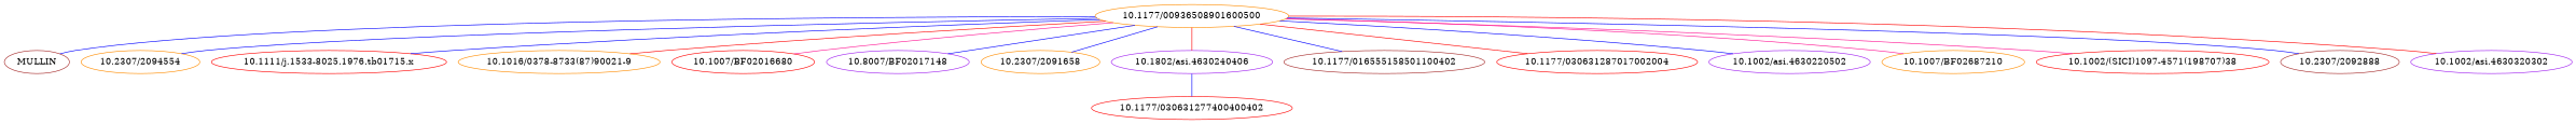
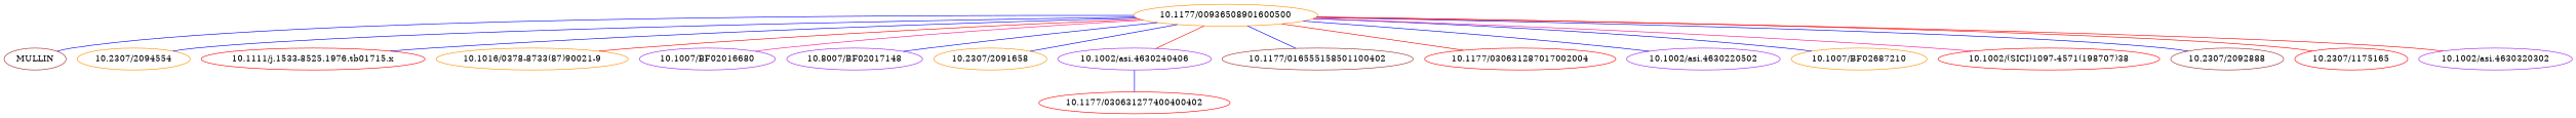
  strict graph {
    node [color=darkorange]
    edge [color=blue]
    MULLIN [color=brown]
    "10.1177/00936508901600500"
    "10.2307/2094554"
-   "10.1111/j.1533-8525.1976.tb01715.x" [color=red label="10.1111/j.1533-8025.1976.tb01715.x"]
+   "10.1111/j.1533-8525.1976.tb01715.x" [color=red]
    "10.1016/0378-8733(87)90021-9"
-   "10.1007/BF02016680" [color=red]
+   "10.1007/BF02016680" [color=purple]
    n7 [color=purple label="10.8007/BF02017148"]
    "10.2307/2091658"
-   "10.1002/asi.4630240406" [color=purple label="10.1802/asi.4630240406"]
+   "10.1002/asi.4630240406" [color=purple]
    "10.1177/016555158501100402" [color=brown]
    "10.1177/030631287017002004" [color=red]
    "10.1002/asi.4630220502" [color=purple]
    "10.1007/BF02687210"
    "10.1002/(SICI)1097-4571(198707)38" [color=red]
    "10.2307/2092888" [color=brown]
+   "10.2307/1175165" [color=red]
    "10.1002/asi.4630320302" [color=purple]
    "10.1177/030631277400400402" [color=red]
    "10.1177/00936508901600500" -- MULLIN
    "10.1177/00936508901600500" -- "10.2307/2094554"
    "10.1177/00936508901600500" -- "10.1111/j.1533-8525.1976.tb01715.x"
    "10.1177/00936508901600500" -- "10.1016/0378-8733(87)90021-9" [color=red]
    "10.1177/00936508901600500" -- "10.1007/BF02016680" [color=deeppink]
    "10.1177/00936508901600500" -- n7
    "10.1177/00936508901600500" -- "10.2307/2091658"
    "10.1177/00936508901600500" -- "10.1002/asi.4630240406" [color=red]
    "10.1177/00936508901600500" -- "10.1177/016555158501100402"
    "10.1177/00936508901600500" -- "10.1177/030631287017002004" [color=red]
    "10.1177/00936508901600500" -- "10.1002/asi.4630220502"
-   "10.1177/00936508901600500" -- "10.1007/BF02687210" [color=deeppink]
+   "10.1177/00936508901600500" -- "10.1007/BF02687210"
    "10.1177/00936508901600500" -- "10.1002/(SICI)1097-4571(198707)38" [color=deeppink]
    "10.1177/00936508901600500" -- "10.2307/2092888"
+   "10.1177/00936508901600500" -- "10.2307/1175165" [color=red]
    "10.1177/00936508901600500" -- "10.1002/asi.4630320302" [color=red]
    "10.1002/asi.4630240406" -- "10.1177/030631277400400402"
  }
